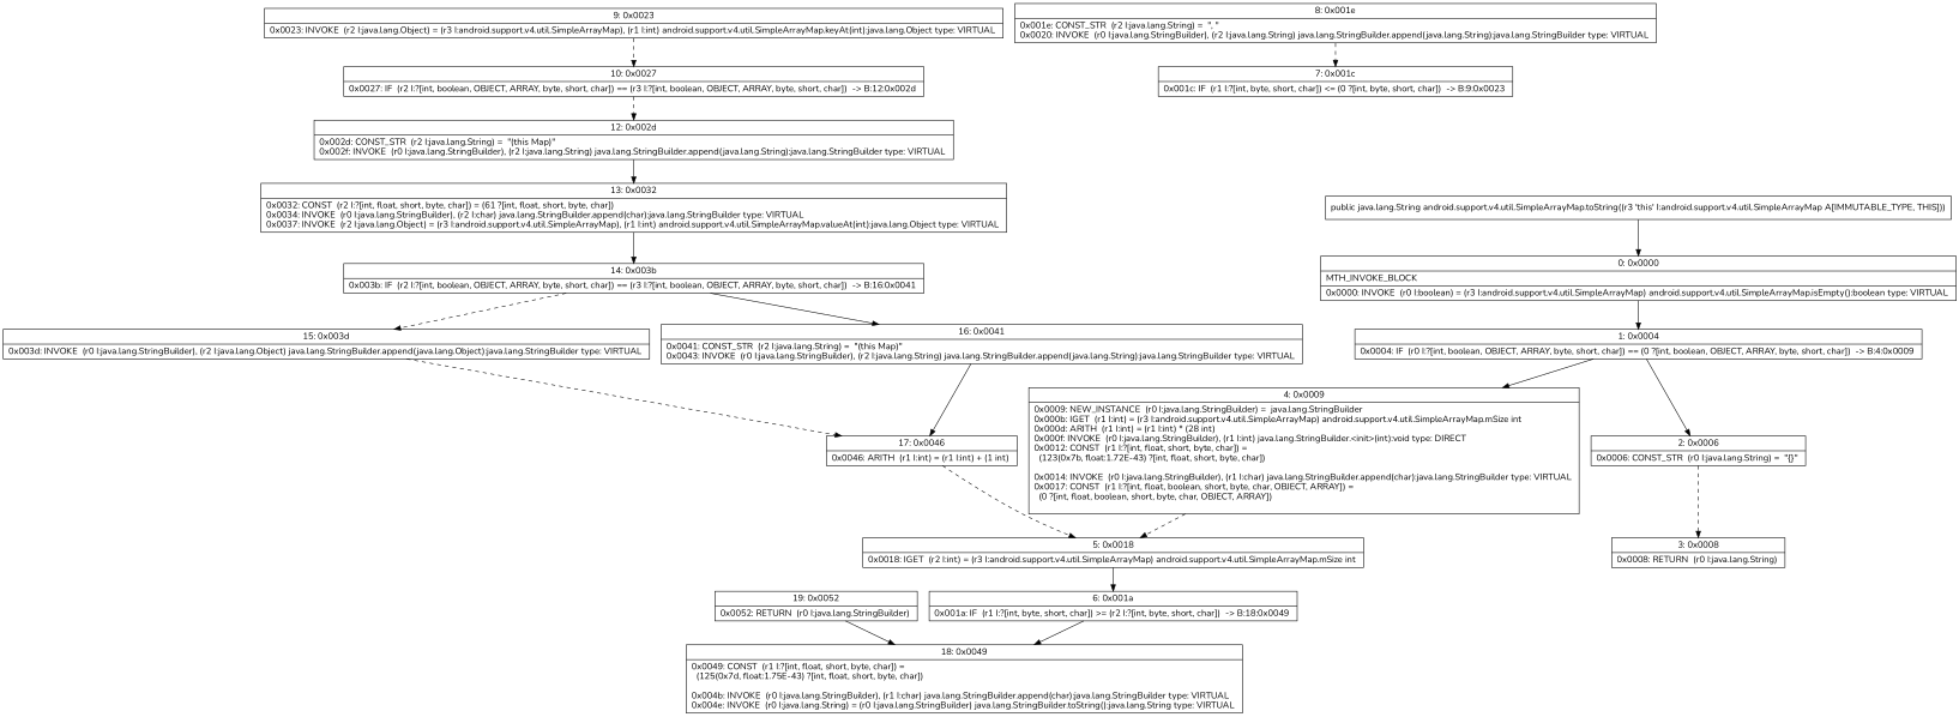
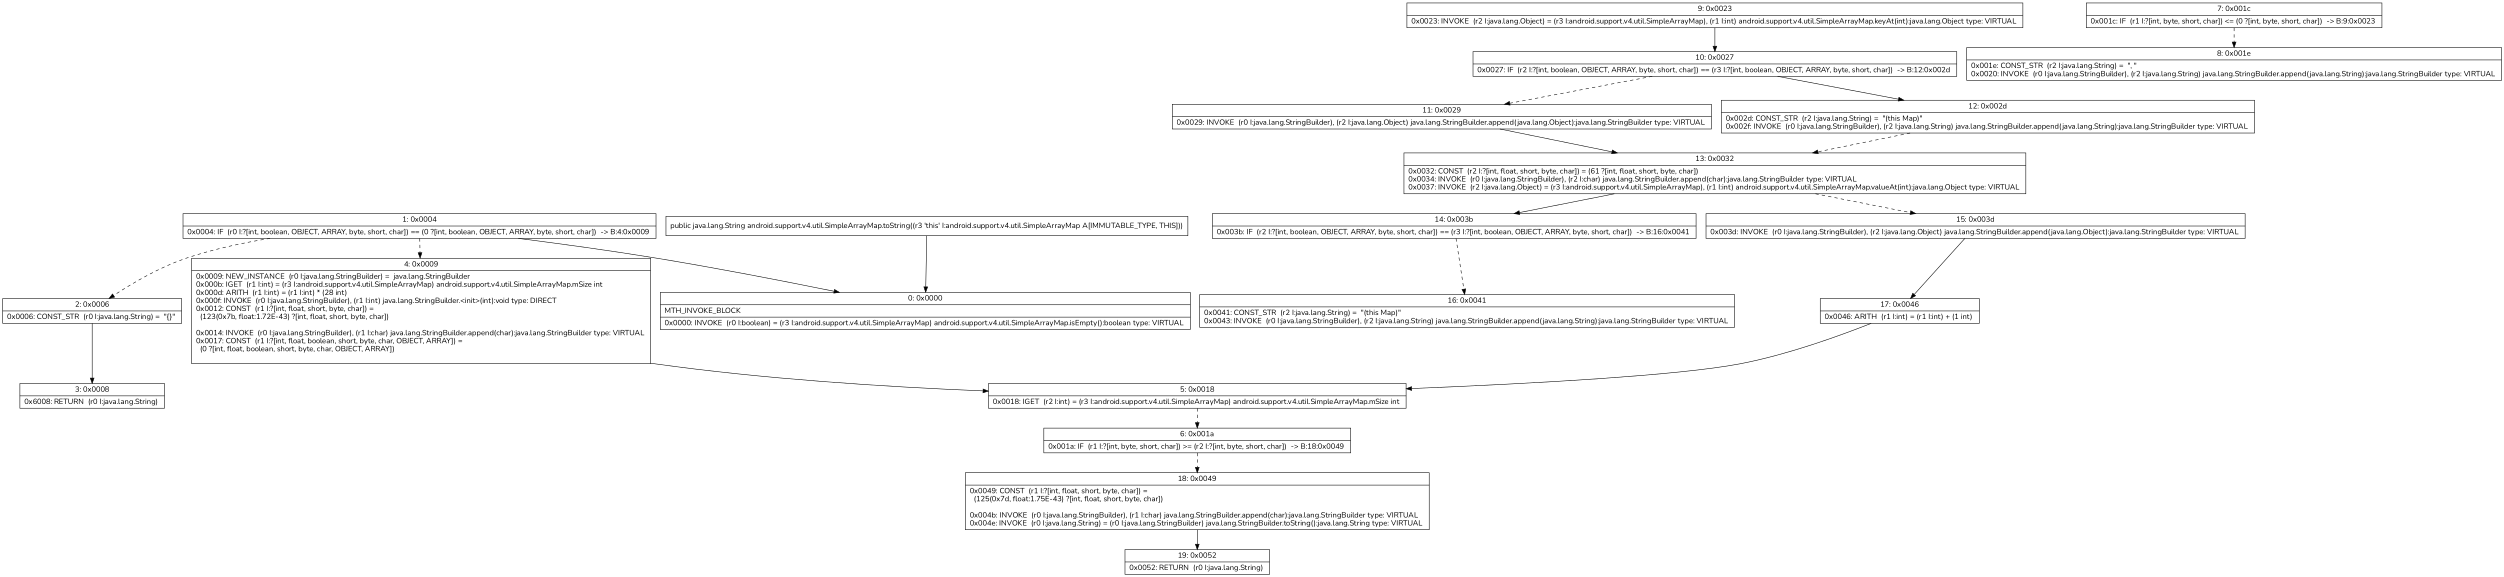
  digraph {
    fontname=Nunito
    node [fontname=Nunito shape=record]
    edge [fontname=Nunito]
    n1 [label="{0\:\ 0x0000|MTH_INVOKE_BLOCK\l|0x0000: INVOKE  (r0 I:boolean) = (r3 I:android.support.v4.util.SimpleArrayMap) android.support.v4.util.SimpleArrayMap.isEmpty():boolean type: VIRTUAL \l}"]
    n2 [label="{1\:\ 0x0004|0x0004: IF  (r0 I:?[int, boolean, OBJECT, ARRAY, byte, short, char]) == (0 ?[int, boolean, OBJECT, ARRAY, byte, short, char])  \-\> B:4:0x0009 \l}"]
    n3 [label="{2\:\ 0x0006|0x0006: CONST_STR  (r0 I:java.lang.String) =  \"\{\}\" \l}"]
    n4 [label="{4\:\ 0x0009|0x0009: NEW_INSTANCE  (r0 I:java.lang.StringBuilder) =  java.lang.StringBuilder \l0x000b: IGET  (r1 I:int) = (r3 I:android.support.v4.util.SimpleArrayMap) android.support.v4.util.SimpleArrayMap.mSize int \l0x000d: ARITH  (r1 I:int) = (r1 I:int) * (28 int) \l0x000f: INVOKE  (r0 I:java.lang.StringBuilder), (r1 I:int) java.lang.StringBuilder.\<init\>(int):void type: DIRECT \l0x0012: CONST  (r1 I:?[int, float, short, byte, char]) = \l  (123(0x7b, float:1.72E\-43) ?[int, float, short, byte, char])\l \l0x0014: INVOKE  (r0 I:java.lang.StringBuilder), (r1 I:char) java.lang.StringBuilder.append(char):java.lang.StringBuilder type: VIRTUAL \l0x0017: CONST  (r1 I:?[int, float, boolean, short, byte, char, OBJECT, ARRAY]) = \l  (0 ?[int, float, boolean, short, byte, char, OBJECT, ARRAY])\l \l}"]
-   n5 [label="{3\:\ 0x0008|0x0008: RETURN  (r0 I:java.lang.String) \l}"]
+   n5 [label="{3\:\ 0x0008|0x6008: RETURN  (r0 I:java.lang.String) \l}"]
    n6 [label="{5\:\ 0x0018|0x0018: IGET  (r2 I:int) = (r3 I:android.support.v4.util.SimpleArrayMap) android.support.v4.util.SimpleArrayMap.mSize int \l}"]
    n7 [label="{6\:\ 0x001a|0x001a: IF  (r1 I:?[int, byte, short, char]) \>= (r2 I:?[int, byte, short, char])  \-\> B:18:0x0049 \l}"]
    n8 [label="{18\:\ 0x0049|0x0049: CONST  (r1 I:?[int, float, short, byte, char]) = \l  (125(0x7d, float:1.75E\-43) ?[int, float, short, byte, char])\l \l0x004b: INVOKE  (r0 I:java.lang.StringBuilder), (r1 I:char) java.lang.StringBuilder.append(char):java.lang.StringBuilder type: VIRTUAL \l0x004e: INVOKE  (r0 I:java.lang.String) = (r0 I:java.lang.StringBuilder) java.lang.StringBuilder.toString():java.lang.String type: VIRTUAL \l}"]
    n9 [label="{7\:\ 0x001c|0x001c: IF  (r1 I:?[int, byte, short, char]) \<= (0 ?[int, byte, short, char])  \-\> B:9:0x0023 \l}"]
    n10 [label="{8\:\ 0x001e|0x001e: CONST_STR  (r2 I:java.lang.String) =  \", \" \l0x0020: INVOKE  (r0 I:java.lang.StringBuilder), (r2 I:java.lang.String) java.lang.StringBuilder.append(java.lang.String):java.lang.StringBuilder type: VIRTUAL \l}"]
-   n11 [label="{19\:\ 0x0052|0x0052: RETURN  (r0 I:java.lang.StringBuilder) \l}"]
+   n11 [label="{19\:\ 0x0052|0x0052: RETURN  (r0 I:java.lang.String) \l}"]
    n12 [label="{9\:\ 0x0023|0x0023: INVOKE  (r2 I:java.lang.Object) = (r3 I:android.support.v4.util.SimpleArrayMap), (r1 I:int) android.support.v4.util.SimpleArrayMap.keyAt(int):java.lang.Object type: VIRTUAL \l}"]
    n13 [label="{10\:\ 0x0027|0x0027: IF  (r2 I:?[int, boolean, OBJECT, ARRAY, byte, short, char]) == (r3 I:?[int, boolean, OBJECT, ARRAY, byte, short, char])  \-\> B:12:0x002d \l}"]
+   n14 [label="{11\:\ 0x0029|0x0029: INVOKE  (r0 I:java.lang.StringBuilder), (r2 I:java.lang.Object) java.lang.StringBuilder.append(java.lang.Object):java.lang.StringBuilder type: VIRTUAL \l}"]
    n15 [label="{12\:\ 0x002d|0x002d: CONST_STR  (r2 I:java.lang.String) =  \"(this Map)\" \l0x002f: INVOKE  (r0 I:java.lang.StringBuilder), (r2 I:java.lang.String) java.lang.StringBuilder.append(java.lang.String):java.lang.StringBuilder type: VIRTUAL \l}"]
    n16 [label="{13\:\ 0x0032|0x0032: CONST  (r2 I:?[int, float, short, byte, char]) = (61 ?[int, float, short, byte, char]) \l0x0034: INVOKE  (r0 I:java.lang.StringBuilder), (r2 I:char) java.lang.StringBuilder.append(char):java.lang.StringBuilder type: VIRTUAL \l0x0037: INVOKE  (r2 I:java.lang.Object) = (r3 I:android.support.v4.util.SimpleArrayMap), (r1 I:int) android.support.v4.util.SimpleArrayMap.valueAt(int):java.lang.Object type: VIRTUAL \l}"]
    n17 [label="{14\:\ 0x003b|0x003b: IF  (r2 I:?[int, boolean, OBJECT, ARRAY, byte, short, char]) == (r3 I:?[int, boolean, OBJECT, ARRAY, byte, short, char])  \-\> B:16:0x0041 \l}"]
    n18 [label="{15\:\ 0x003d|0x003d: INVOKE  (r0 I:java.lang.StringBuilder), (r2 I:java.lang.Object) java.lang.StringBuilder.append(java.lang.Object):java.lang.StringBuilder type: VIRTUAL \l}"]
    n19 [label="{16\:\ 0x0041|0x0041: CONST_STR  (r2 I:java.lang.String) =  \"(this Map)\" \l0x0043: INVOKE  (r0 I:java.lang.StringBuilder), (r2 I:java.lang.String) java.lang.StringBuilder.append(java.lang.String):java.lang.StringBuilder type: VIRTUAL \l}"]
    n20 [label="{17\:\ 0x0046|0x0046: ARITH  (r1 I:int) = (r1 I:int) + (1 int) \l}"]
    n21 [label="{public java.lang.String android.support.v4.util.SimpleArrayMap.toString((r3 'this' I:android.support.v4.util.SimpleArrayMap A[IMMUTABLE_TYPE, THIS])) }"]
-   n1 -> n2
-   n2 -> n3 [style=solid]
-   n2 -> n4
-   n3 -> n5 [style=dashed]
-   n4 -> n6 [style=dashed]
-   n6 -> n7
-   n7 -> n8
-   n11 -> n8
-   n10 -> n9 [style=dashed]
-   n12 -> n13 [style=dashed]
-   n13 -> n15 [style=dashed]
-   n15 -> n16
+   n2 -> n1
+   n2 -> n3 [style=dashed]
+   n2 -> n4 [style=dashed]
+   n3 -> n5
+   n4 -> n6
+   n6 -> n7 [style=dashed]
+   n7 -> n8 [style=dashed]
+   n8 -> n11
+   n9 -> n10 [style=dashed]
+   n12 -> n13
+   n13 -> n14 [style=dashed]
+   n13 -> n15
+   n14 -> n16
+   n15 -> n16 [style=dashed]
    n16 -> n17
-   n17 -> n18 [style=dashed]
-   n17 -> n19
-   n18 -> n20 [style=dashed]
-   n19 -> n20
-   n20 -> n6 [style=dashed]
+   n16 -> n18 [style=dashed]
+   n17 -> n19 [style=dashed]
+   n18 -> n20
+   n20 -> n6
    n21 -> n1
  }
